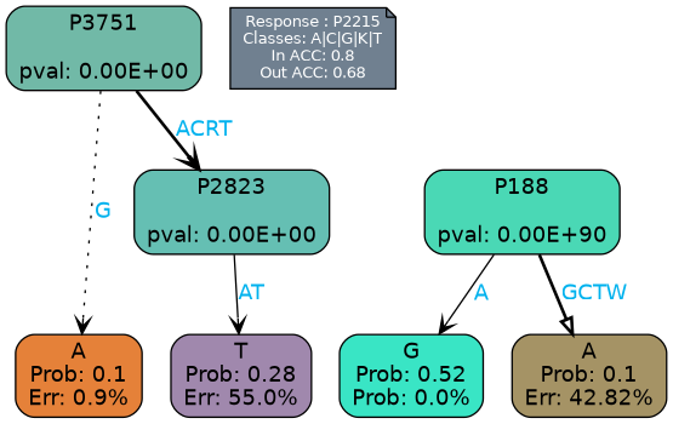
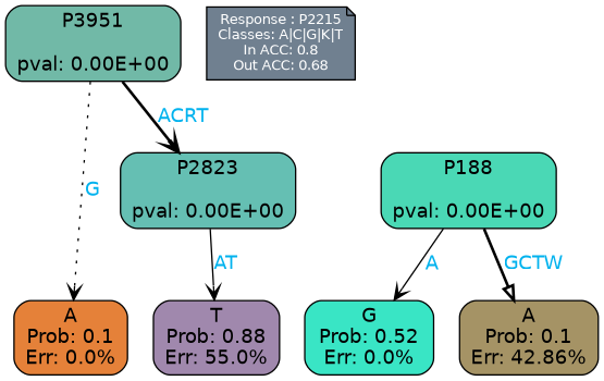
  digraph {
    ranksep=equally
    splines=polylines
    node [color=black fontname=helvetica shape=box style="filled, rounded"]
    edge [arrowhead=vee fontcolor=deepskyblue2 fontname=helvetica style=bold]
-   n1 [fillcolor="#a088ad" label="T\nProb: 0.28\nErr: 55.0%"]
-   n2 [fillcolor="#39e5c5" label="G\nProb: 0.52\nProb: 0.0%"]
-   n3 [fillcolor="#a59365" label="A\nProb: 0.1\nErr: 42.82%"]
-   n4 [fillcolor="#e58139" label="A\nProb: 0.1\nErr: 0.9%"]
+   n1 [fillcolor="#a088ad" label="T\nProb: 0.88\nErr: 55.0%"]
+   n2 [fillcolor="#39e5c5" label="G\nProb: 0.52\nErr: 0.0%"]
+   n3 [fillcolor="#a59365" label="A\nProb: 0.1\nErr: 42.86%"]
+   n4 [fillcolor="#e58139" label="A\nProb: 0.1\nErr: 0.0%"]
    n5 [align=left fillcolor=slategray fontcolor=white fontsize=10 label="Response : P2215\nClasses: A|C|G|K|T\nIn ACC: 0.8\nOut ACC: 0.68\n" shape=note style=filled]
-   n6 [fillcolor="#71b9a7" label="P3751\n\npval: 0.00E+00"]
+   n6 [fillcolor="#71b9a7" label="P3951\n\npval: 0.00E+00"]
    n7 [fillcolor="#65bfb3" label="P2823\n\npval: 0.00E+00"]
-   n8 [fillcolor="#4ad8b5" label="P188\n\npval: 0.00E+90"]
+   n8 [fillcolor="#4ad8b5" label="P188\n\npval: 0.00E+00"]
    subgraph sub_1 {
      rank=same
      n1
      n2
      n3
      n4
    }
    subgraph sub_2 {
      rank=same
      n5
      n6
    }
    n6 -> n4 [label=G style=dotted]
    n6 -> n7 [label=ACRT]
    n7 -> n1 [label=AT style=solid]
    n8 -> n2 [label=A style=solid]
    n8 -> n3 [arrowhead=onormal label=GCTW]
  }
